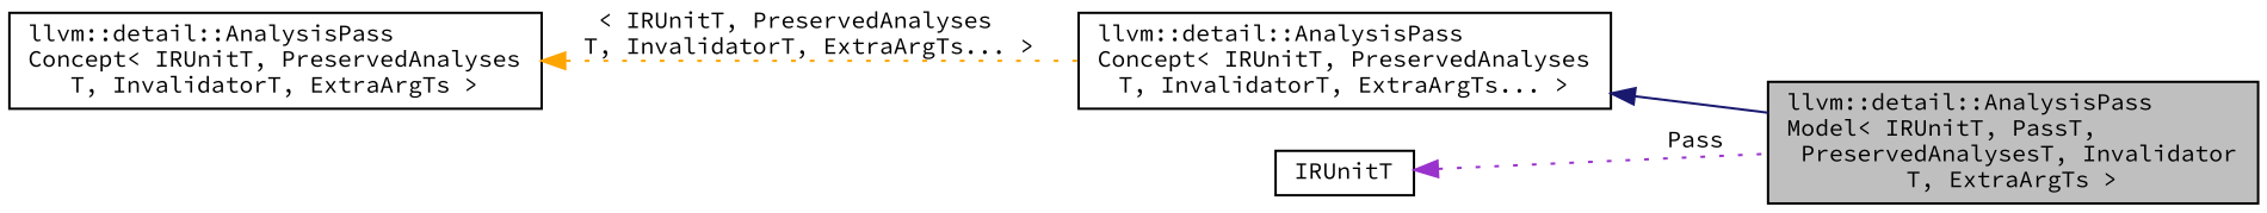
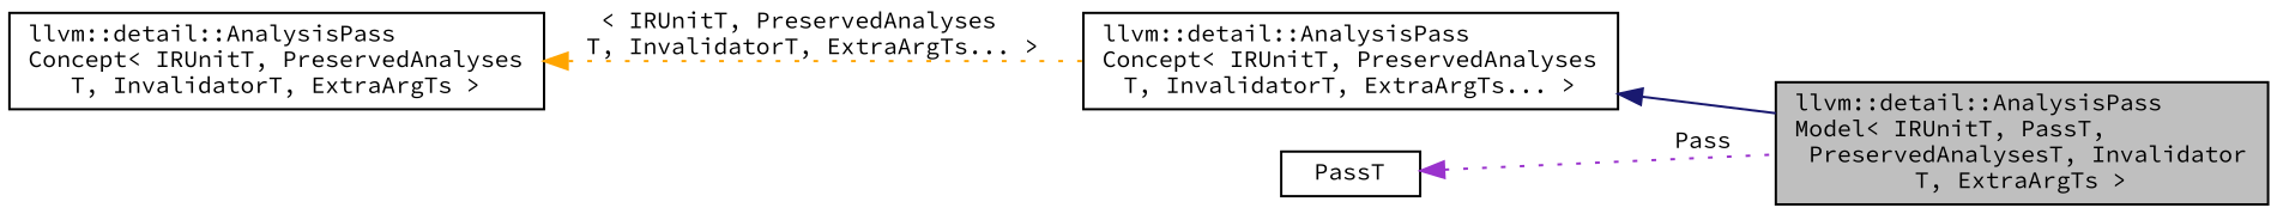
  digraph {
    rankdir=LR
    fontname="Source Code Pro"
    node [color=black fontname="Source Code Pro" fontsize=10 shape=box]
    edge [dir=back fontname="Source Code Pro" fontsize=10 labelfontname=Helvetica labelfontsize=10 style=dotted]
    n1 [fillcolor=grey75 fontcolor=black height=0.2 label="llvm::detail::AnalysisPass\lModel\< IRUnitT, PassT,\l PreservedAnalysesT, Invalidator\lT, ExtraArgTs \>" style=filled width=0.4]
    n2 [height=0.2 label="llvm::detail::AnalysisPass\lConcept\< IRUnitT, PreservedAnalyses\lT, InvalidatorT, ExtraArgTs... \>" width=0.4]
    n3 [height=0.2 label="llvm::detail::AnalysisPass\lConcept\< IRUnitT, PreservedAnalyses\lT, InvalidatorT, ExtraArgTs \>" width=0.4]
-   n4 [height=0.2 label=IRUnitT width=0.4]
+   n4 [height=0.2 label=PassT width=0.4]
    n2 -> n1 [color=midnightblue style=solid]
    n3 -> n2 [color=orange label=" \< IRUnitT, PreservedAnalyses\lT, InvalidatorT, ExtraArgTs... \>"]
    n4 -> n1 [color=darkorchid3 label=" Pass"]
  }
